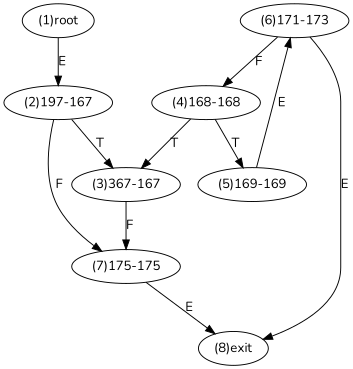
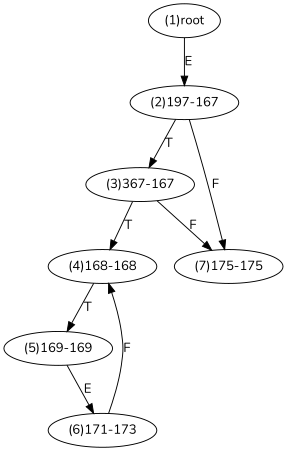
  digraph {
    fontname=Nunito
    node [fontname=Nunito]
    edge [fontname=Nunito]
    n1 [label="(1)root"]
    n2 [label="(2)197-167"]
    n3 [label="(3)367-167"]
    n4 [label="(7)175-175"]
    n5 [label="(4)168-168"]
-   n6 [label="(8)exit"]
    n7 [label="(5)169-169"]
    n8 [label="(6)171-173"]
    n1 -> n2 [label=E]
    n2 -> n3 [label=T]
    n2 -> n4 [label=F]
    n3 -> n4 [label=F]
-   n5 -> n3 [label=T]
-   n4 -> n6 [label=E]
+   n3 -> n5 [label=T]
    n5 -> n7 [label=T]
    n7 -> n8 [label=E]
    n8 -> n5 [label=F]
-   n8 -> n6 [label=E]
  }
